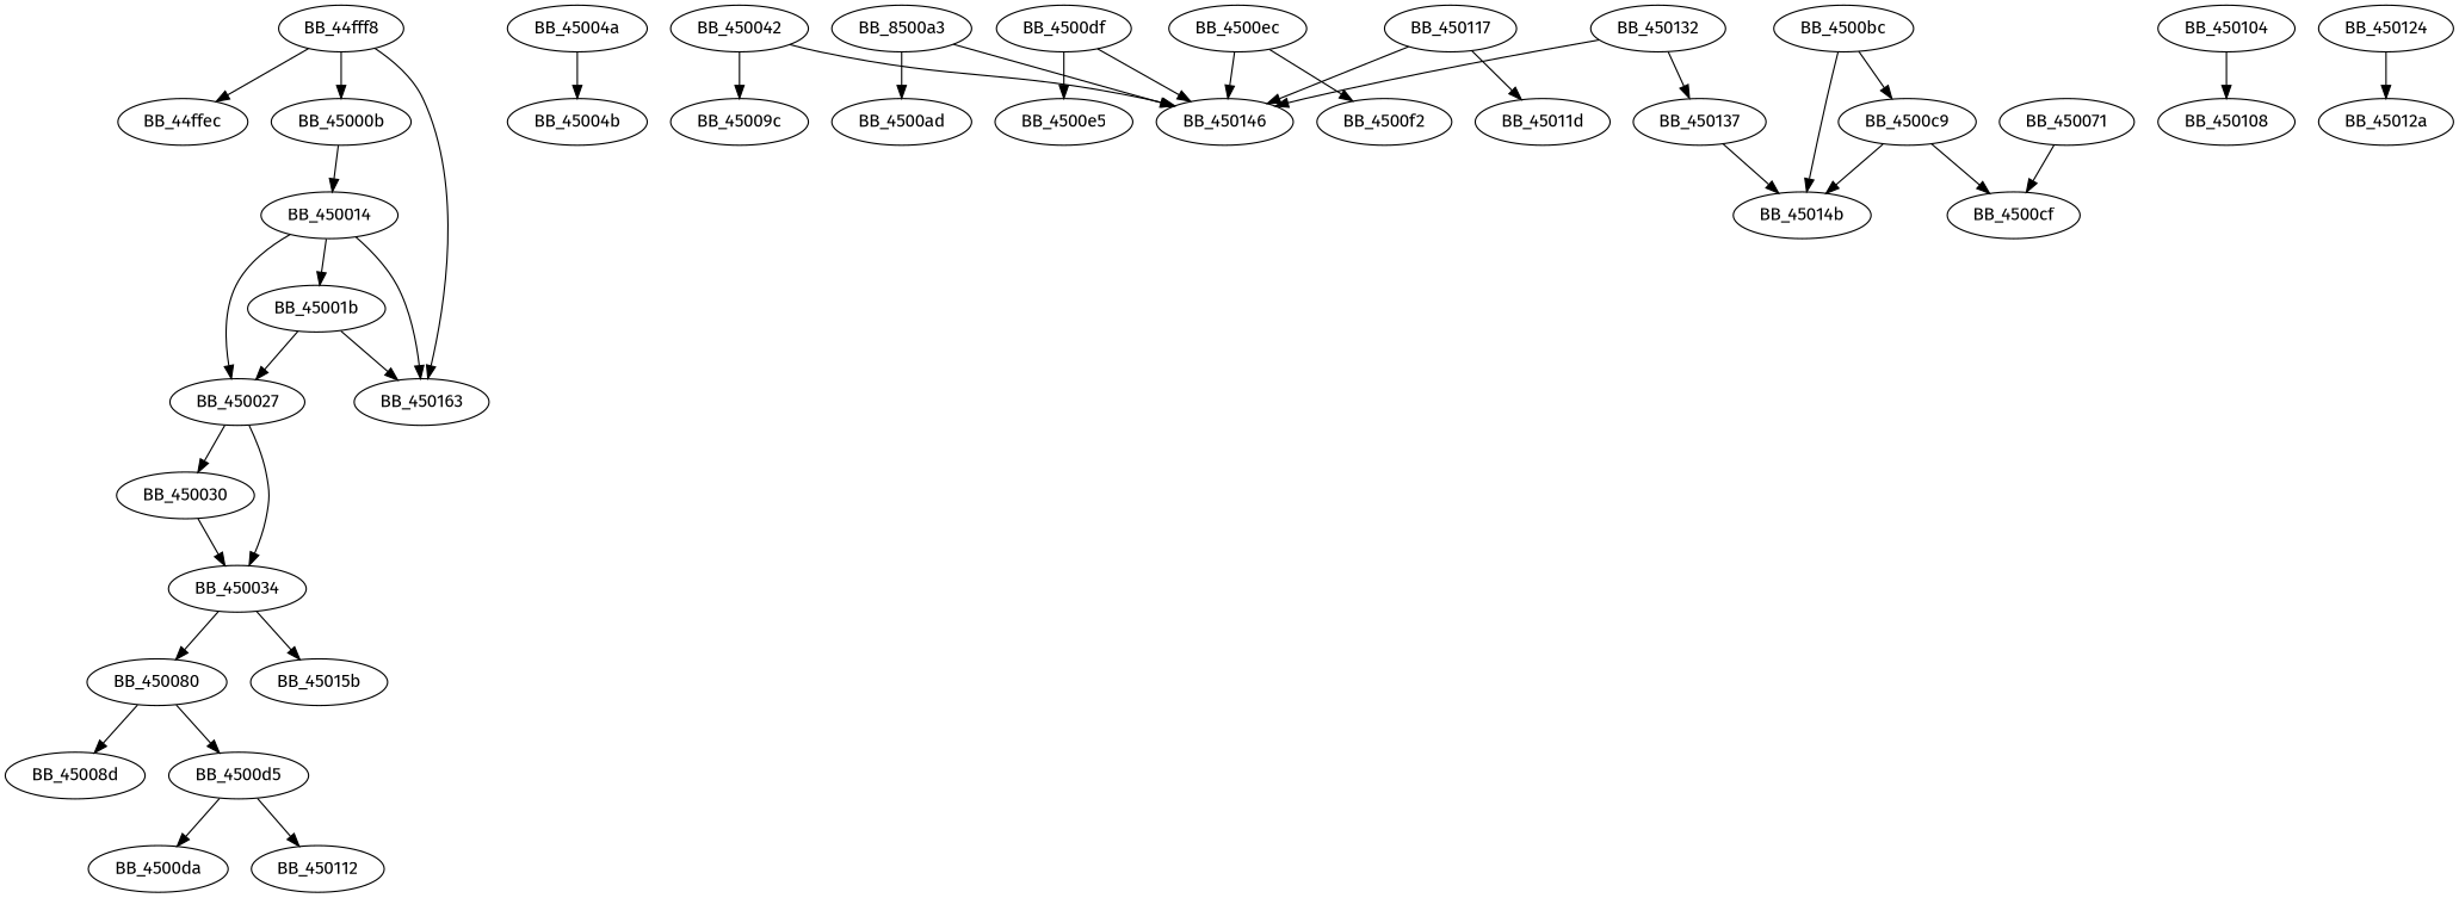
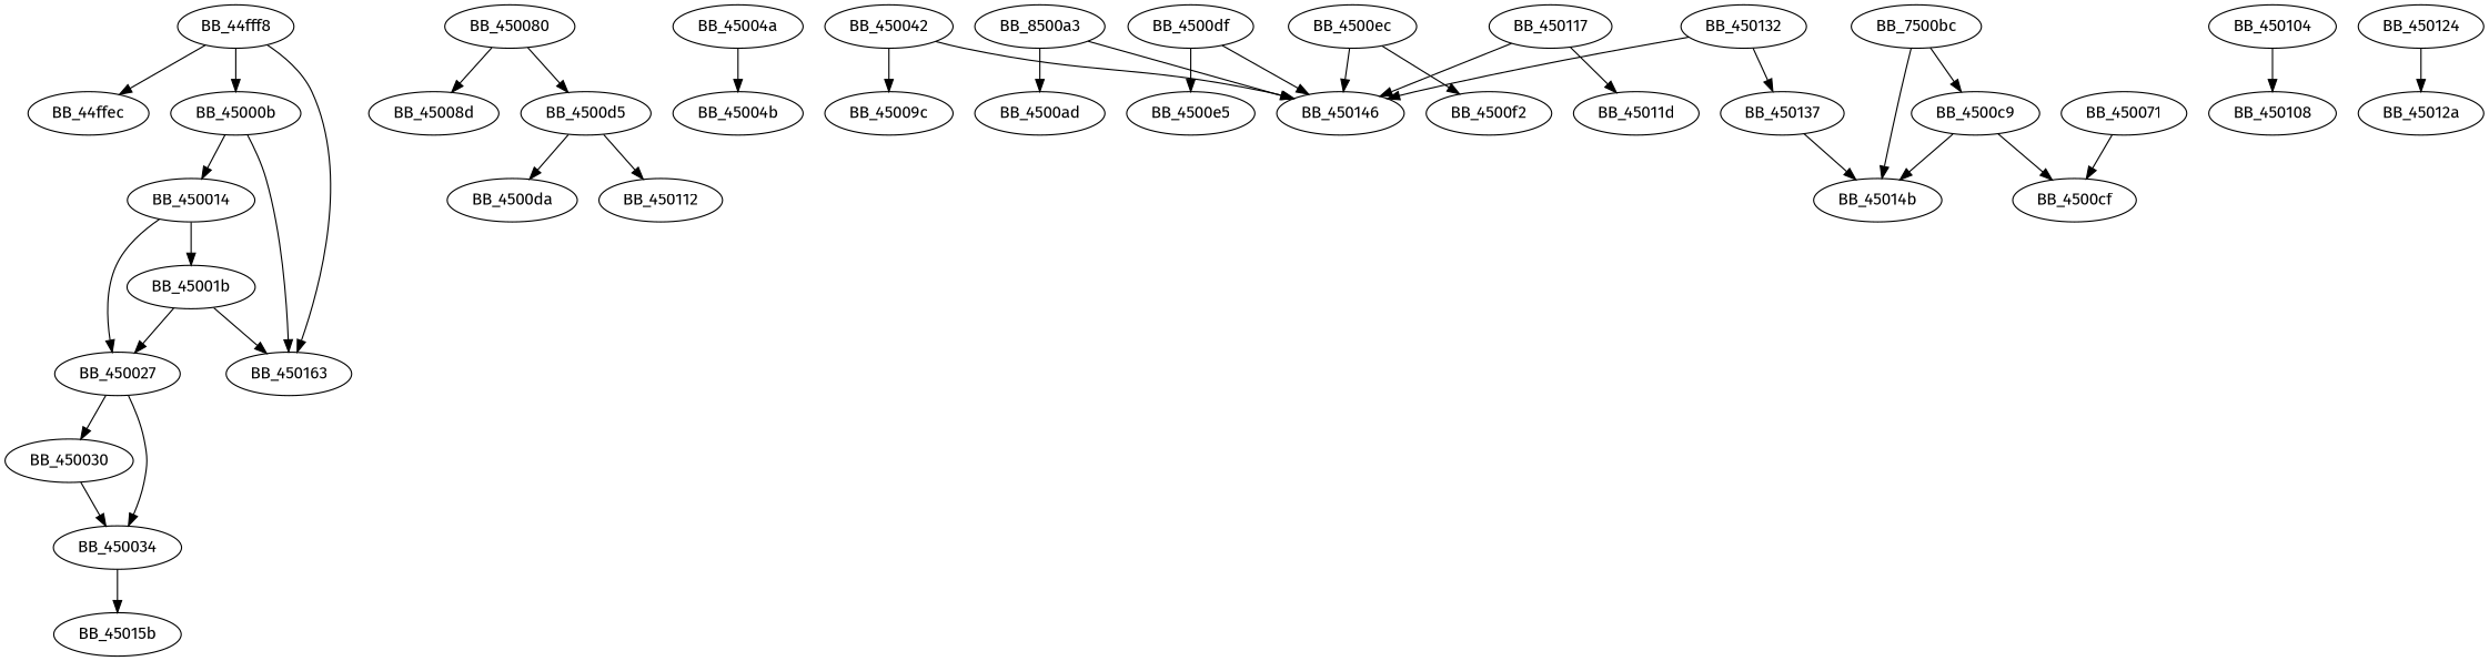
  digraph {
    fontname="Fira Sans"
    node [fontname="Fira Sans"]
    edge [fontname="Fira Sans"]
    BB_44fff8
    BB_44ffec
    BB_45000b
    BB_450163
    BB_450014
    BB_45001b
    BB_450027
    BB_450030
    BB_450034
    BB_450080
    BB_45015b
    BB_45008d
    BB_4500d5
    BB_45004a
    BB_45004b
    BB_4500da
    BB_450112
    n18 [label=BB_450042]
    BB_45009c
    BB_450146
    n21 [label=BB_8500a3]
    BB_4500ad
-   BB_4500bc
+   BB_4500bc [label=BB_7500bc]
    BB_4500c9
    BB_45014b
    BB_4500cf
    BB_450071
    BB_4500df
    BB_4500e5
    BB_4500ec
    BB_4500f2
    BB_450104
    BB_450108
    BB_450117
    BB_45011d
    BB_450124
    BB_45012a
    BB_450132
    BB_450137
    BB_44fff8 -> BB_44ffec
    BB_44fff8 -> BB_45000b
    BB_44fff8 -> BB_450163
-   BB_450014 -> BB_450163
+   BB_45000b -> BB_450163
    BB_45000b -> BB_450014
    BB_450014 -> BB_45001b
    BB_450014 -> BB_450027
    BB_45001b -> BB_450163
    BB_45001b -> BB_450027
    BB_450027 -> BB_450030
    BB_450027 -> BB_450034
    BB_450030 -> BB_450034
-   BB_450034 -> BB_450080
    BB_450034 -> BB_45015b
    BB_450080 -> BB_45008d
    BB_450080 -> BB_4500d5
    BB_4500d5 -> BB_4500da
    BB_4500d5 -> BB_450112
    BB_45004a -> BB_45004b
    n18 -> BB_45009c
    n18 -> BB_450146
    n21 -> BB_450146
    n21 -> BB_4500ad
    BB_4500bc -> BB_4500c9
    BB_4500bc -> BB_45014b
    BB_4500c9 -> BB_45014b
    BB_4500c9 -> BB_4500cf
    BB_450071 -> BB_4500cf
    BB_4500df -> BB_450146
    BB_4500df -> BB_4500e5
    BB_4500ec -> BB_450146
    BB_4500ec -> BB_4500f2
    BB_450104 -> BB_450108
    BB_450117 -> BB_450146
    BB_450117 -> BB_45011d
    BB_450124 -> BB_45012a
    BB_450132 -> BB_450146
    BB_450132 -> BB_450137
    BB_450137 -> BB_45014b
  }
